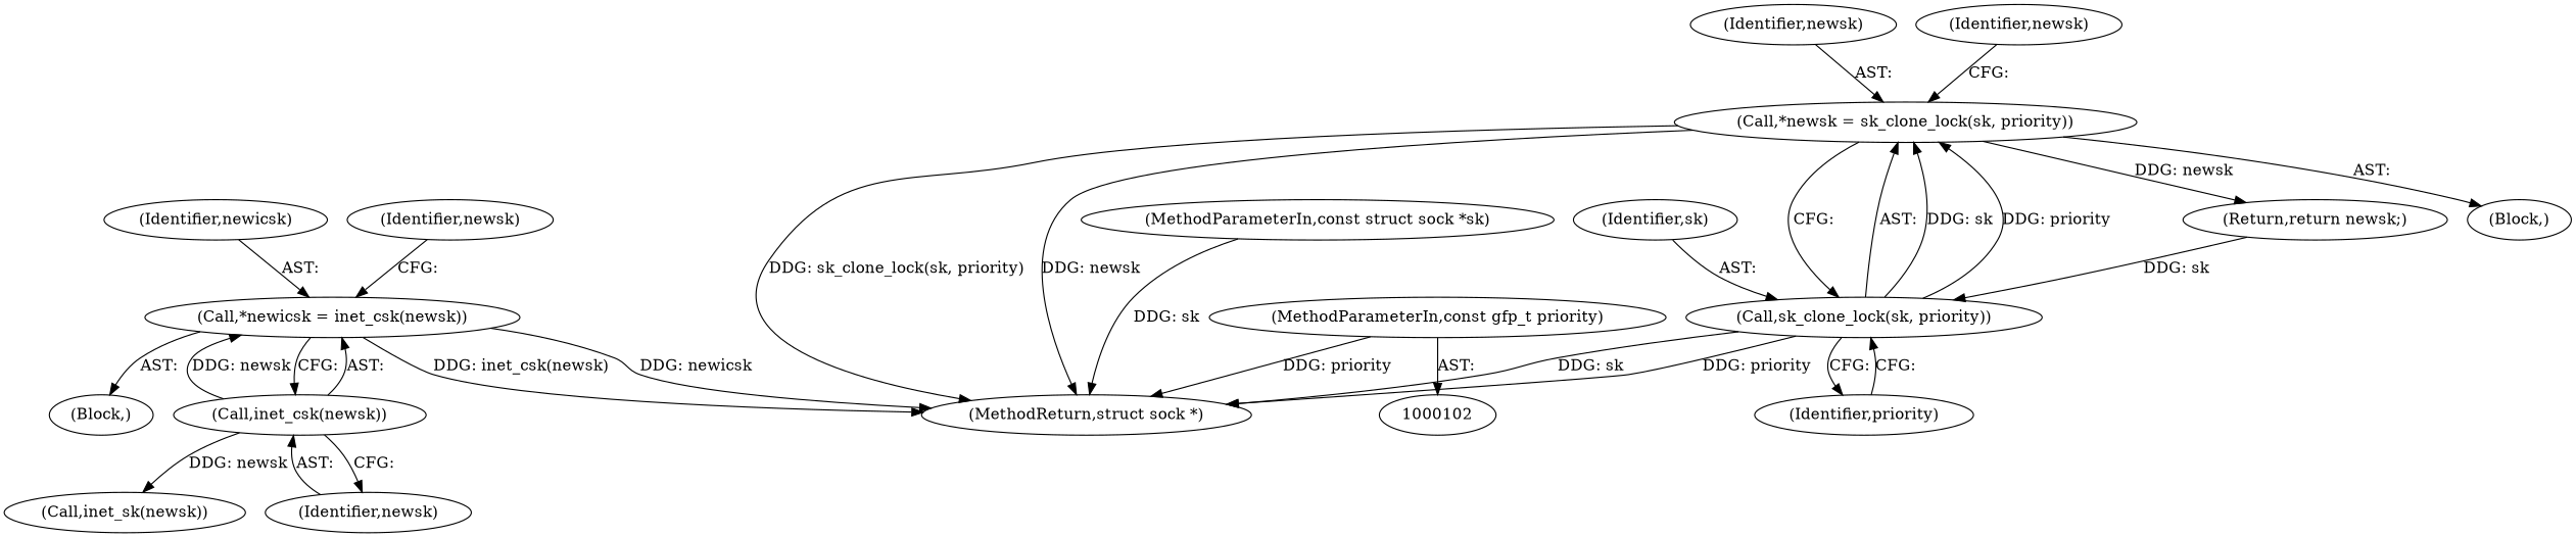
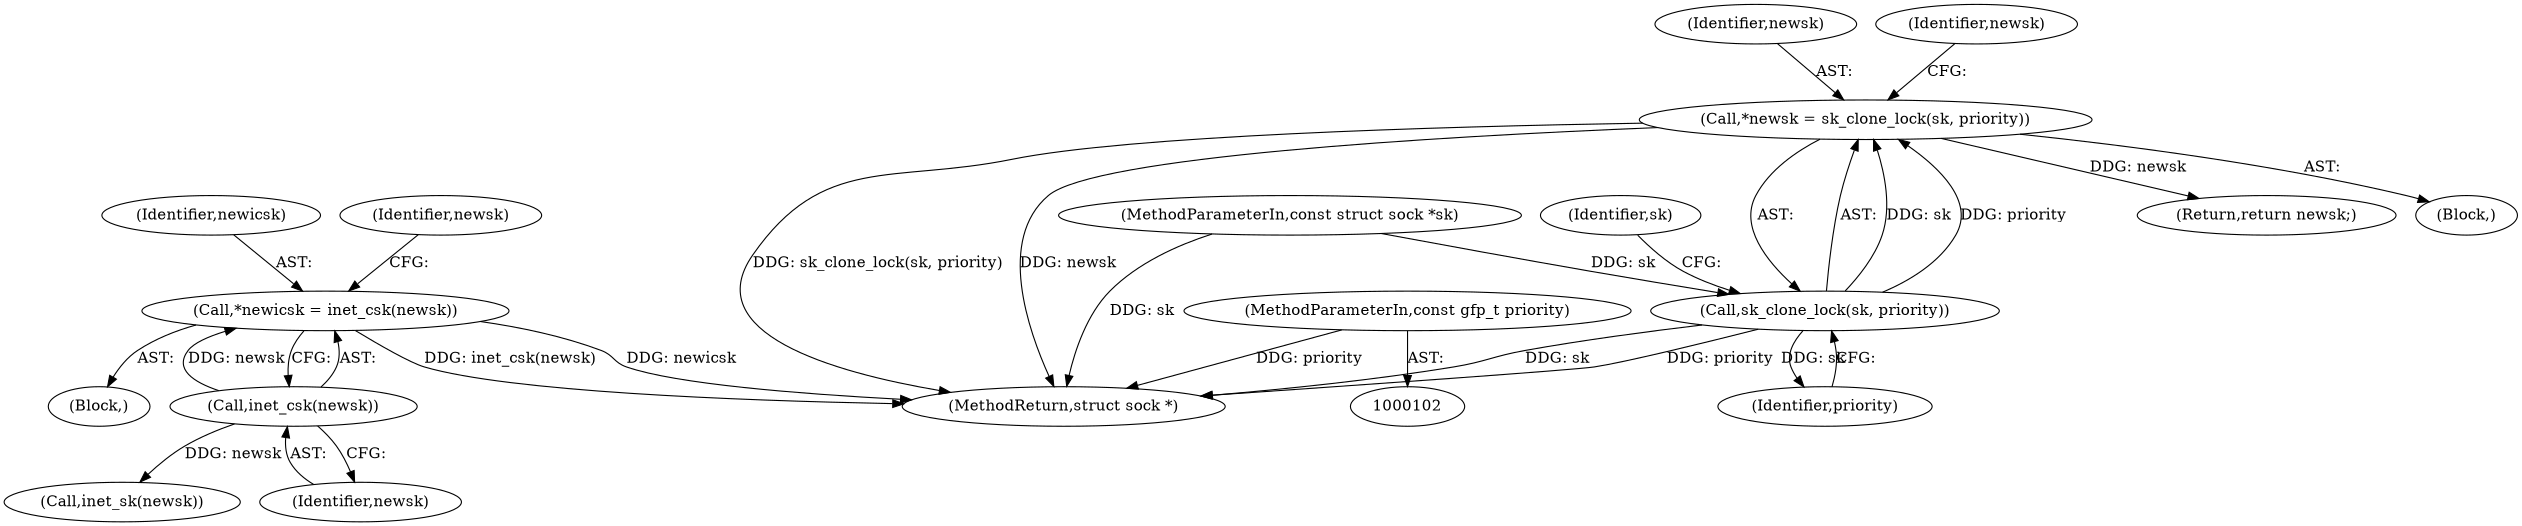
  digraph {
    n1 [label="(Call,*newicsk = inet_csk(newsk))"]
    n2 [label="(Call,inet_csk(newsk))"]
    n3 [label="(Block,)"]
    n4 [label="(MethodReturn,struct sock *)"]
    n5 [label="(Call,inet_sk(newsk))"]
    n6 [label="(Identifier,newsk)"]
    n7 [label="(Call,*newsk = sk_clone_lock(sk, priority))"]
    n8 [label="(Call,sk_clone_lock(sk, priority))"]
    n9 [label="(Block,)"]
    n10 [label="(Return,return newsk;)"]
    n11 [label="(Identifier,priority)"]
    n12 [label="(MethodParameterIn,const struct sock *sk)"]
    n13 [label="(MethodParameterIn,const gfp_t priority)"]
    1000102
    n15 [label="(Identifier,newicsk)"]
    n16 [label="(Identifier,newsk)"]
    n17 [label="(Identifier,newsk)"]
    n18 [label="(Identifier,newsk)"]
    n19 [label="(Identifier,sk)"]
    n1 -> n2 [label="CFG: "]
    n1 -> n3 [label="AST: "]
    n1 -> n4 [label="DDG: newicsk"]
    n1 -> n4 [label="DDG: inet_csk(newsk)"]
    n2 -> n1 [label="AST: "]
    n2 -> n1 [label="DDG: newsk"]
    n2 -> n5 [label="DDG: newsk"]
    n2 -> n6 [label="CFG: "]
    n6 -> n2 [label="AST: "]
    n7 -> n4 [label="DDG: sk_clone_lock(sk, priority)"]
    n7 -> n4 [label="DDG: newsk"]
-   n7 -> n8 [label="CFG: "]
+   n7 -> n8 [label="AST: "]
    n7 -> n9 [label="AST: "]
    n7 -> n10 [label="DDG: newsk"]
    n8 -> n4 [label="DDG: priority"]
    n8 -> n4 [label="DDG: sk"]
    n8 -> n7 [label="AST: "]
    n8 -> n7 [label="DDG: sk"]
    n8 -> n7 [label="DDG: priority"]
-   n8 -> n11 [label="CFG: "]
+   n8 -> n11 [label="DDG: sk"]
    n11 -> n8 [label="CFG: "]
    n12 -> n4 [label="DDG: sk"]
-   n10 -> n8 [label="DDG: sk"]
+   n12 -> n8 [label="DDG: sk"]
    n13 -> n4 [label="DDG: priority"]
    n13 -> 1000102 [label="AST: "]
    n15 -> n1 [label="AST: "]
    n16 -> n7 [label="AST: "]
    n17 -> n1 [label="CFG: "]
    n18 -> n7 [label="CFG: "]
-   n19 -> n8 [label="AST: "]
+   n19 -> n8 [label="CFG: "]
  }
